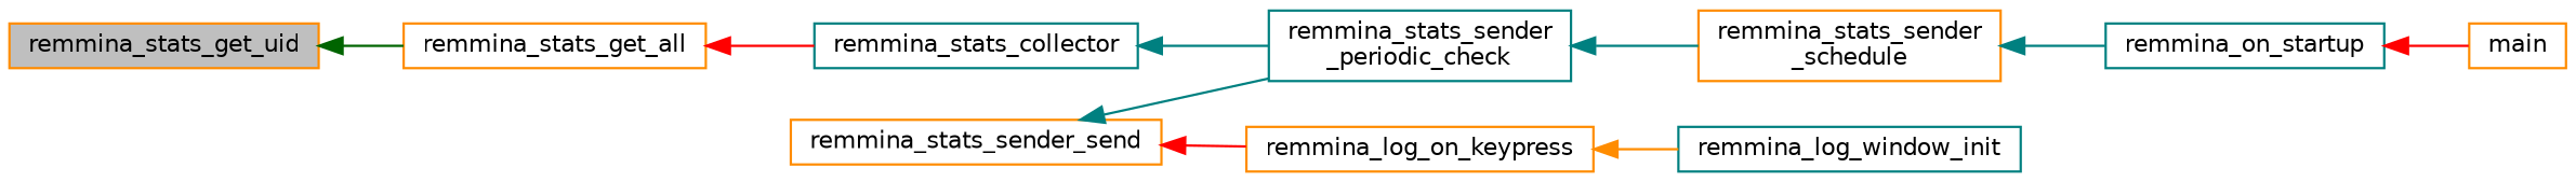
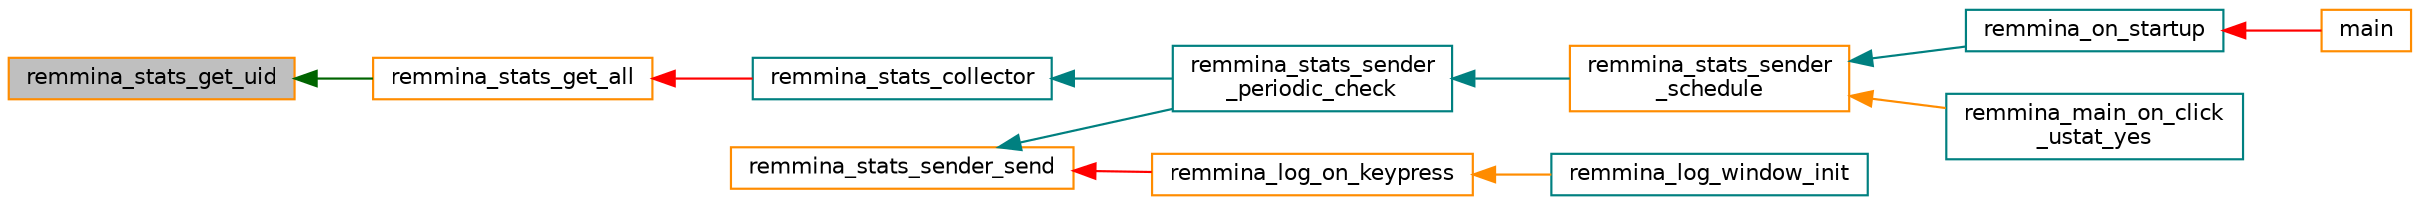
  digraph {
    rankdir=LR
    node [color=darkorange fillcolor=white fontname=Helvetica fontsize=10 shape=record style=filled]
    edge [color=teal dir=back fontname=Helvetica fontsize=10 labelfontname=Helvetica labelfontsize=10 style=solid]
    n1 [fillcolor=grey75 fontcolor=black height=0.2 label=remmina_stats_get_uid width=0.4]
    n2 [height=0.2 label=remmina_stats_get_all width=0.4]
    n3 [color=teal height=0.2 label=remmina_stats_collector width=0.4]
    n4 [color=teal height=0.2 label="remmina_stats_sender\l_periodic_check" width=0.4]
    n5 [height=0.2 label=remmina_stats_sender_send width=0.4]
    n6 [height=0.2 label=remmina_log_on_keypress width=0.4]
    n7 [color=teal height=0.2 label=remmina_log_window_init width=0.4]
    n8 [height=0.2 label="remmina_stats_sender\l_schedule" width=0.4]
    n9 [color=teal height=0.2 label=remmina_on_startup width=0.4]
+   n10 [color=teal height=0.2 label="remmina_main_on_click\l_ustat_yes" width=0.4]
    n11 [height=0.2 label=main width=0.4]
    n1 -> n2 [color=darkgreen]
    n2 -> n3 [color=red]
    n3 -> n4
    n4 -> n8
    n5 -> n4
    n5 -> n6 [color=red]
    n6 -> n7 [color=darkorange]
    n8 -> n9
+   n8 -> n10 [color=darkorange]
    n9 -> n11 [color=red]
  }
